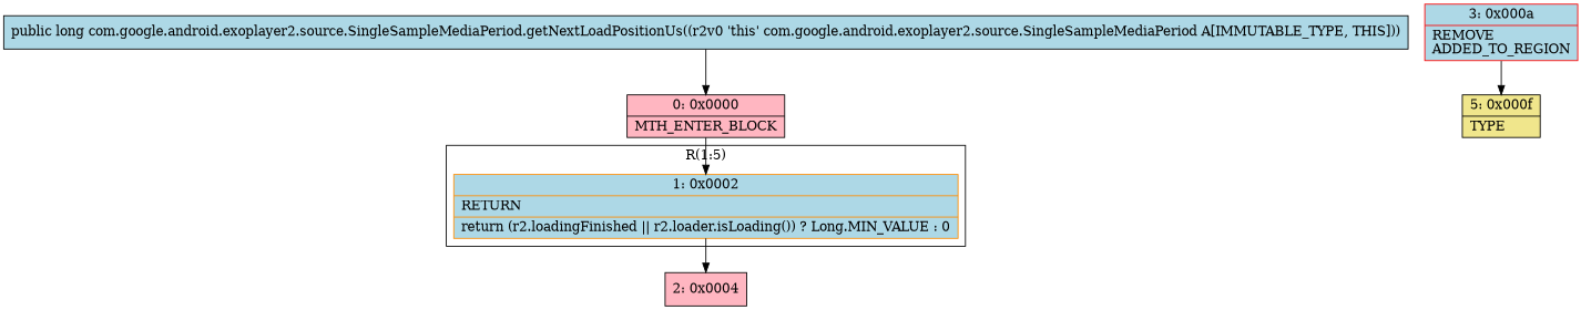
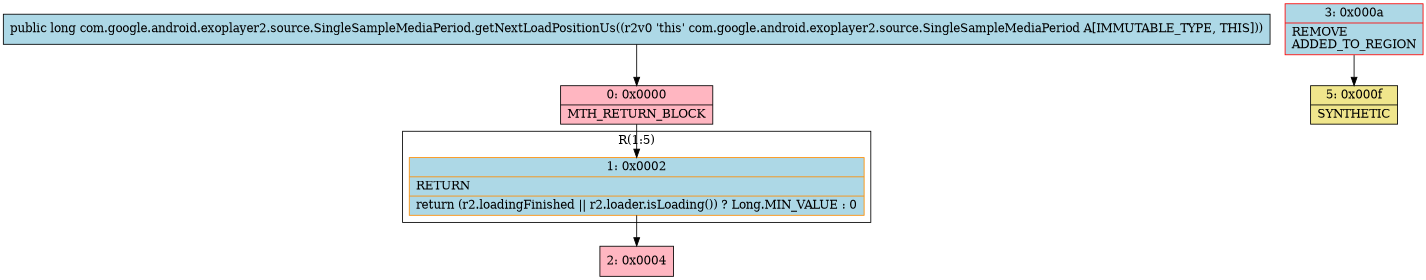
  digraph {
    node [color=black fillcolor=lightblue shape=record style=filled]
    n1 [color=darkorange label="{1\:\ 0x0002|RETURN\l|return (r2.loadingFinished \|\| r2.loader.isLoading()) ? Long.MIN_VALUE : 0\l}"]
    n2 [fillcolor=lightpink label="{2\:\ 0x0004}"]
-   n3 [fillcolor=lightpink label="{0\:\ 0x0000|MTH_ENTER_BLOCK\l}"]
+   n3 [fillcolor=lightpink label="{0\:\ 0x0000|MTH_RETURN_BLOCK\l}"]
    n4 [color=red label="{3\:\ 0x000a|REMOVE\lADDED_TO_REGION\l}"]
-   n5 [fillcolor=khaki label="{5\:\ 0x000f|TYPE\l}"]
+   n5 [fillcolor=khaki label="{5\:\ 0x000f|SYNTHETIC\l}"]
    n6 [label="{public long com.google.android.exoplayer2.source.SingleSampleMediaPeriod.getNextLoadPositionUs((r2v0 'this' com.google.android.exoplayer2.source.SingleSampleMediaPeriod A[IMMUTABLE_TYPE, THIS])) }"]
    subgraph cluster_1 {
      label="R(1:5)"
      n1
    }
    n1 -> n2
    n3 -> n1
    n4 -> n5
    n6 -> n3
  }
